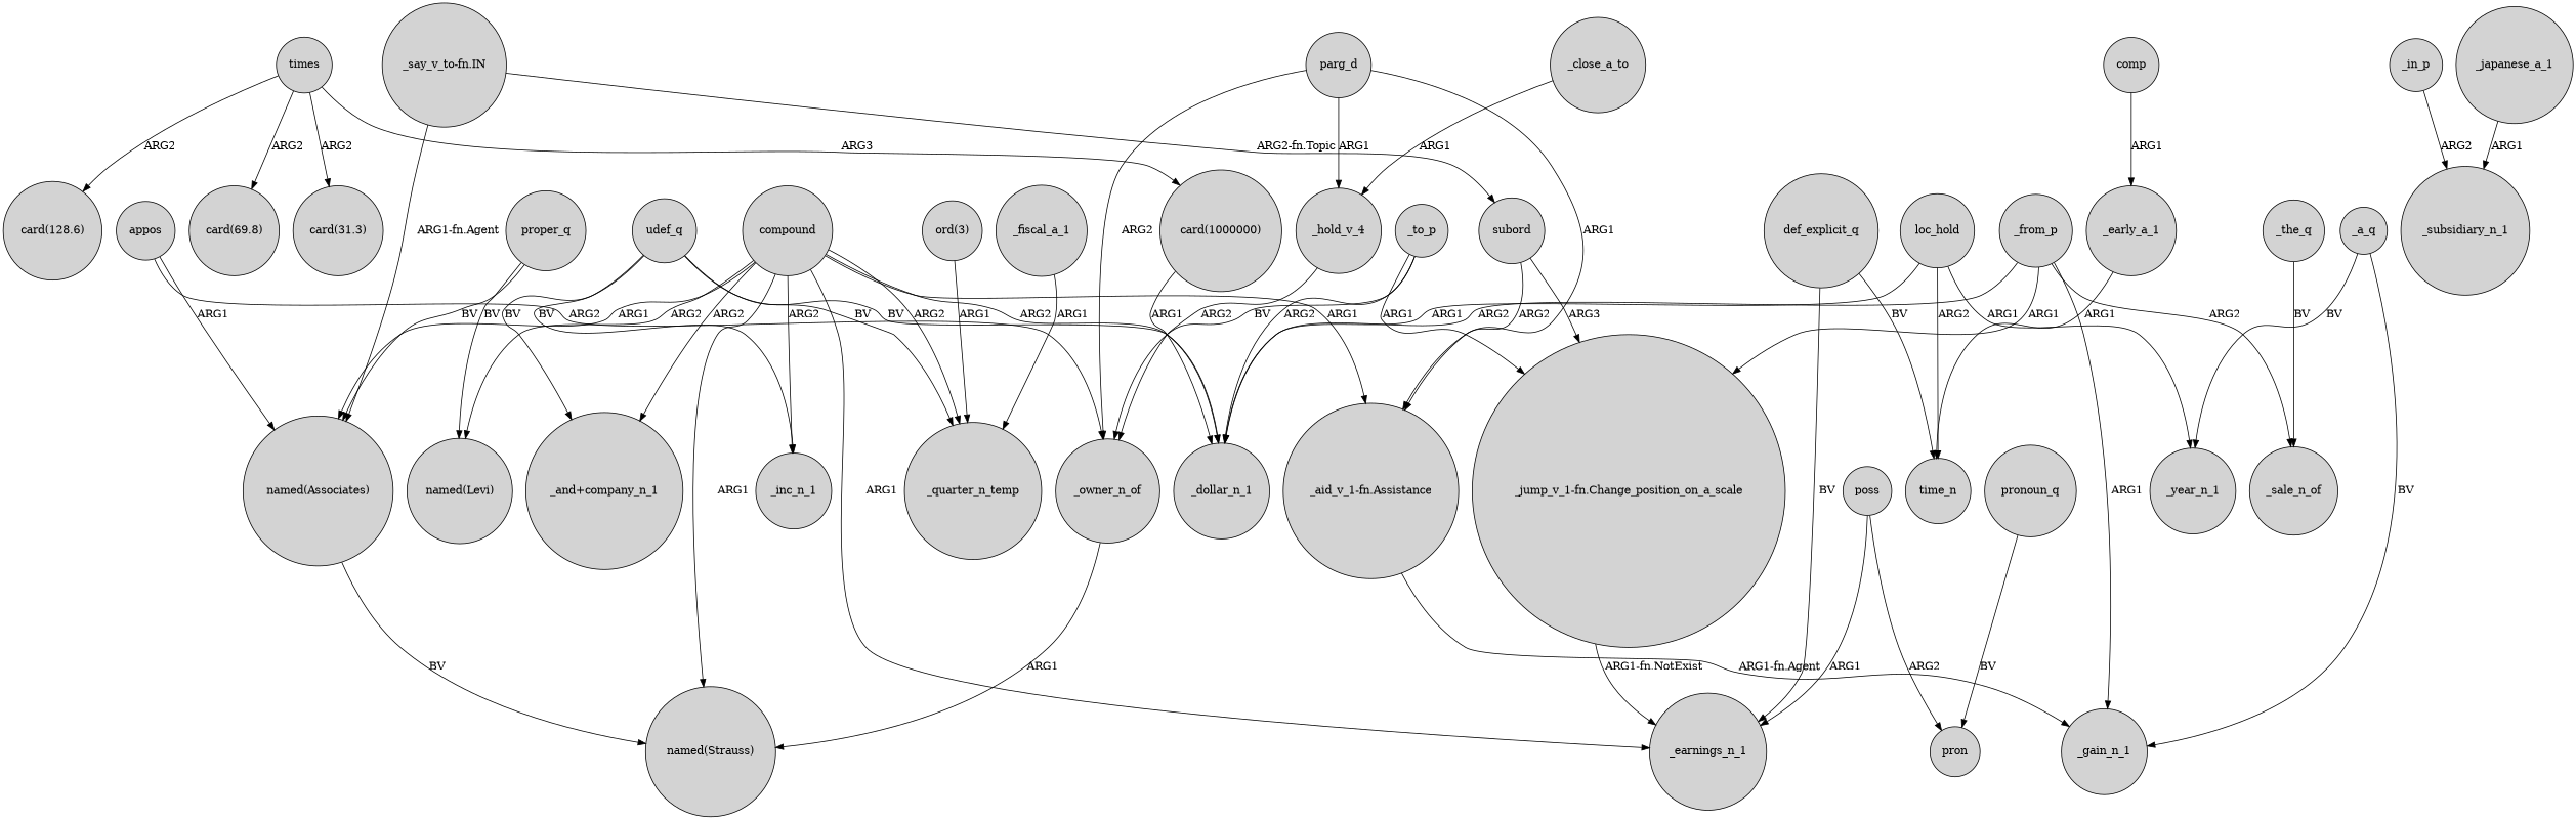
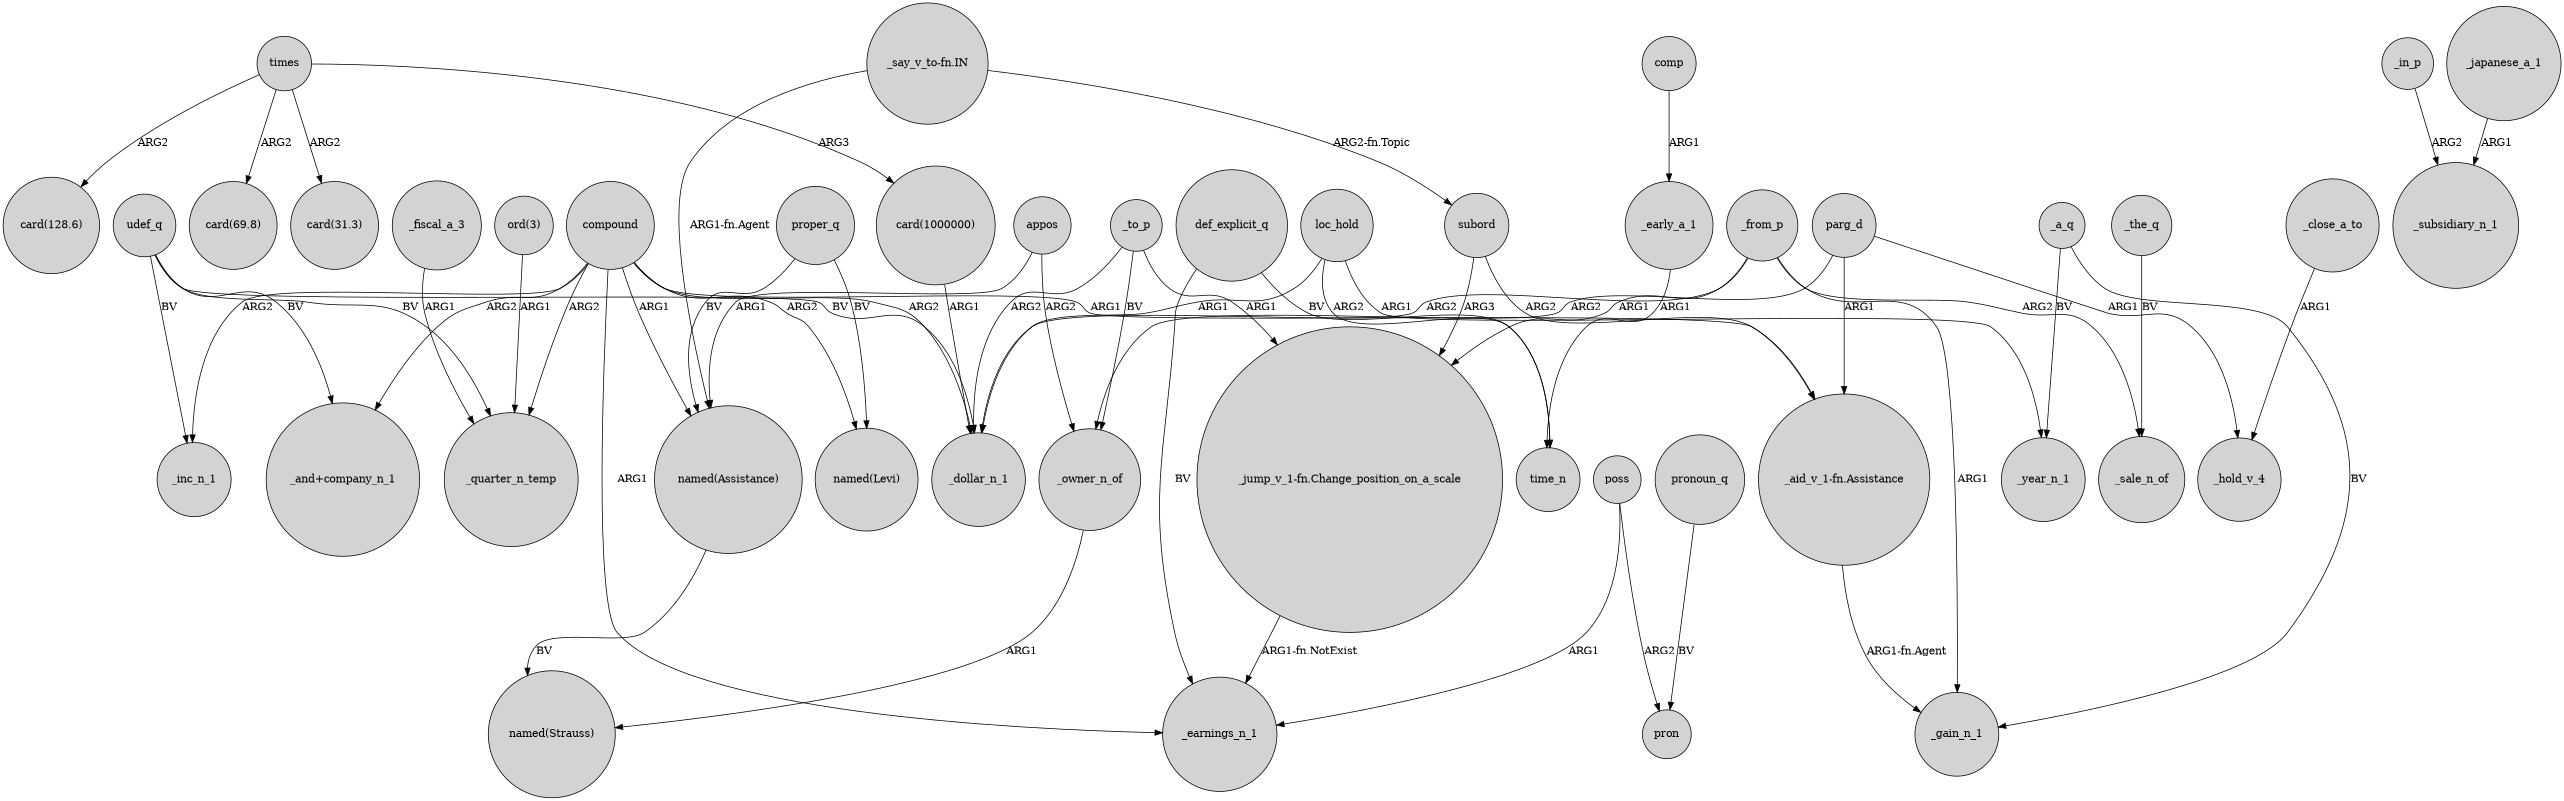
  digraph {
    node [shape=circle style=filled]
    appos
    _owner_n_of
-   "named(Associates)"
+   "named(Associates)" [label="named(Assistance)"]
    "named(Strauss)"
    times
    "card(69.8)"
    "card(1000000)"
    "card(31.3)"
    "card(128.6)"
    _dollar_n_1
    compound
    _quarter_n_temp
    _earnings_n_1
    _inc_n_1
    "named(Levi)"
    "_and+company_n_1"
    "_aid_v_1-fn.Assistance"
    "_jump_v_1-fn.Change_position_on_a_scale"
    subord
    _gain_n_1
    udef_q
    _to_p
    poss
    pron
    parg_d
    n26 [label=_hold_v_4]
    _in_p
    _subsidiary_n_1
    def_explicit_q
    time_n
    proper_q
    n32 [label=loc_hold]
    _year_n_1
    _close_a_to
    _from_p
    _sale_n_of
    _a_q
    pronoun_q
    "ord(3)"
    _the_q
-   _fiscal_a_1
+   _fiscal_a_1 [label=_fiscal_a_3]
    _japanese_a_1
    "_say_v_to-fn.IN"
    _early_a_1
    comp
    appos -> _owner_n_of [label=ARG2]
    appos -> "named(Associates)" [label=ARG1]
    _owner_n_of -> "named(Strauss)" [label=ARG1]
    "named(Associates)" -> "named(Strauss)" [label=BV]
    times -> "card(69.8)" [label=ARG2]
    times -> "card(1000000)" [label=ARG3]
    times -> "card(31.3)" [label=ARG2]
    times -> "card(128.6)" [label=ARG2]
    "card(1000000)" -> _dollar_n_1 [label=ARG1]
    compound -> "named(Associates)" [label=ARG1]
-   compound -> "named(Strauss)" [label=ARG1]
    compound -> _dollar_n_1 [label=ARG2]
    compound -> _quarter_n_temp [label=ARG2]
    compound -> _earnings_n_1 [label=ARG1]
    compound -> _inc_n_1 [label=ARG2]
    compound -> "named(Levi)" [label=ARG2]
    compound -> "_and+company_n_1" [label=ARG2]
    compound -> "_aid_v_1-fn.Assistance" [label=ARG1]
    "_aid_v_1-fn.Assistance" -> _gain_n_1 [label="ARG1-fn.Agent"]
    "_jump_v_1-fn.Change_position_on_a_scale" -> _earnings_n_1 [label="ARG1-fn.NotExist"]
    subord -> "_aid_v_1-fn.Assistance" [label=ARG2]
    subord -> "_jump_v_1-fn.Change_position_on_a_scale" [label=ARG3]
    udef_q -> _dollar_n_1 [label=BV]
    udef_q -> _quarter_n_temp [label=BV]
    udef_q -> _inc_n_1 [label=BV]
    udef_q -> "_and+company_n_1" [label=BV]
    _to_p -> _owner_n_of [label=BV]
    _to_p -> _dollar_n_1 [label=ARG2]
    _to_p -> "_jump_v_1-fn.Change_position_on_a_scale" [label=ARG1]
    poss -> _earnings_n_1 [label=ARG1]
    poss -> pron [label=ARG2]
    parg_d -> _owner_n_of [label=ARG2]
    parg_d -> "_aid_v_1-fn.Assistance" [label=ARG1]
    parg_d -> n26 [label=ARG1]
-   n26 -> _owner_n_of [label=ARG2]
    _in_p -> _subsidiary_n_1 [label=ARG2]
    def_explicit_q -> _earnings_n_1 [label=BV]
    def_explicit_q -> time_n [label=BV]
    proper_q -> "named(Associates)" [label=BV]
    proper_q -> "named(Levi)" [label=BV]
    n32 -> _dollar_n_1 [label=ARG1]
    n32 -> time_n [label=ARG2]
    n32 -> _year_n_1 [label=ARG1]
    _close_a_to -> n26 [label=ARG1]
    _from_p -> _dollar_n_1 [label=ARG2]
    _from_p -> "_jump_v_1-fn.Change_position_on_a_scale" [label=ARG1]
    _from_p -> _gain_n_1 [label=ARG1]
    _from_p -> _sale_n_of [label=ARG2]
    _a_q -> _gain_n_1 [label=BV]
    _a_q -> _year_n_1 [label=BV]
    pronoun_q -> pron [label=BV]
    "ord(3)" -> _quarter_n_temp [label=ARG1]
    _the_q -> _sale_n_of [label=BV]
    _fiscal_a_1 -> _quarter_n_temp [label=ARG1]
    _japanese_a_1 -> _subsidiary_n_1 [label=ARG1]
    "_say_v_to-fn.IN" -> "named(Associates)" [label="ARG1-fn.Agent"]
    "_say_v_to-fn.IN" -> subord [label="ARG2-fn.Topic"]
    _early_a_1 -> time_n [label=ARG1]
    comp -> _early_a_1 [label=ARG1]
  }
